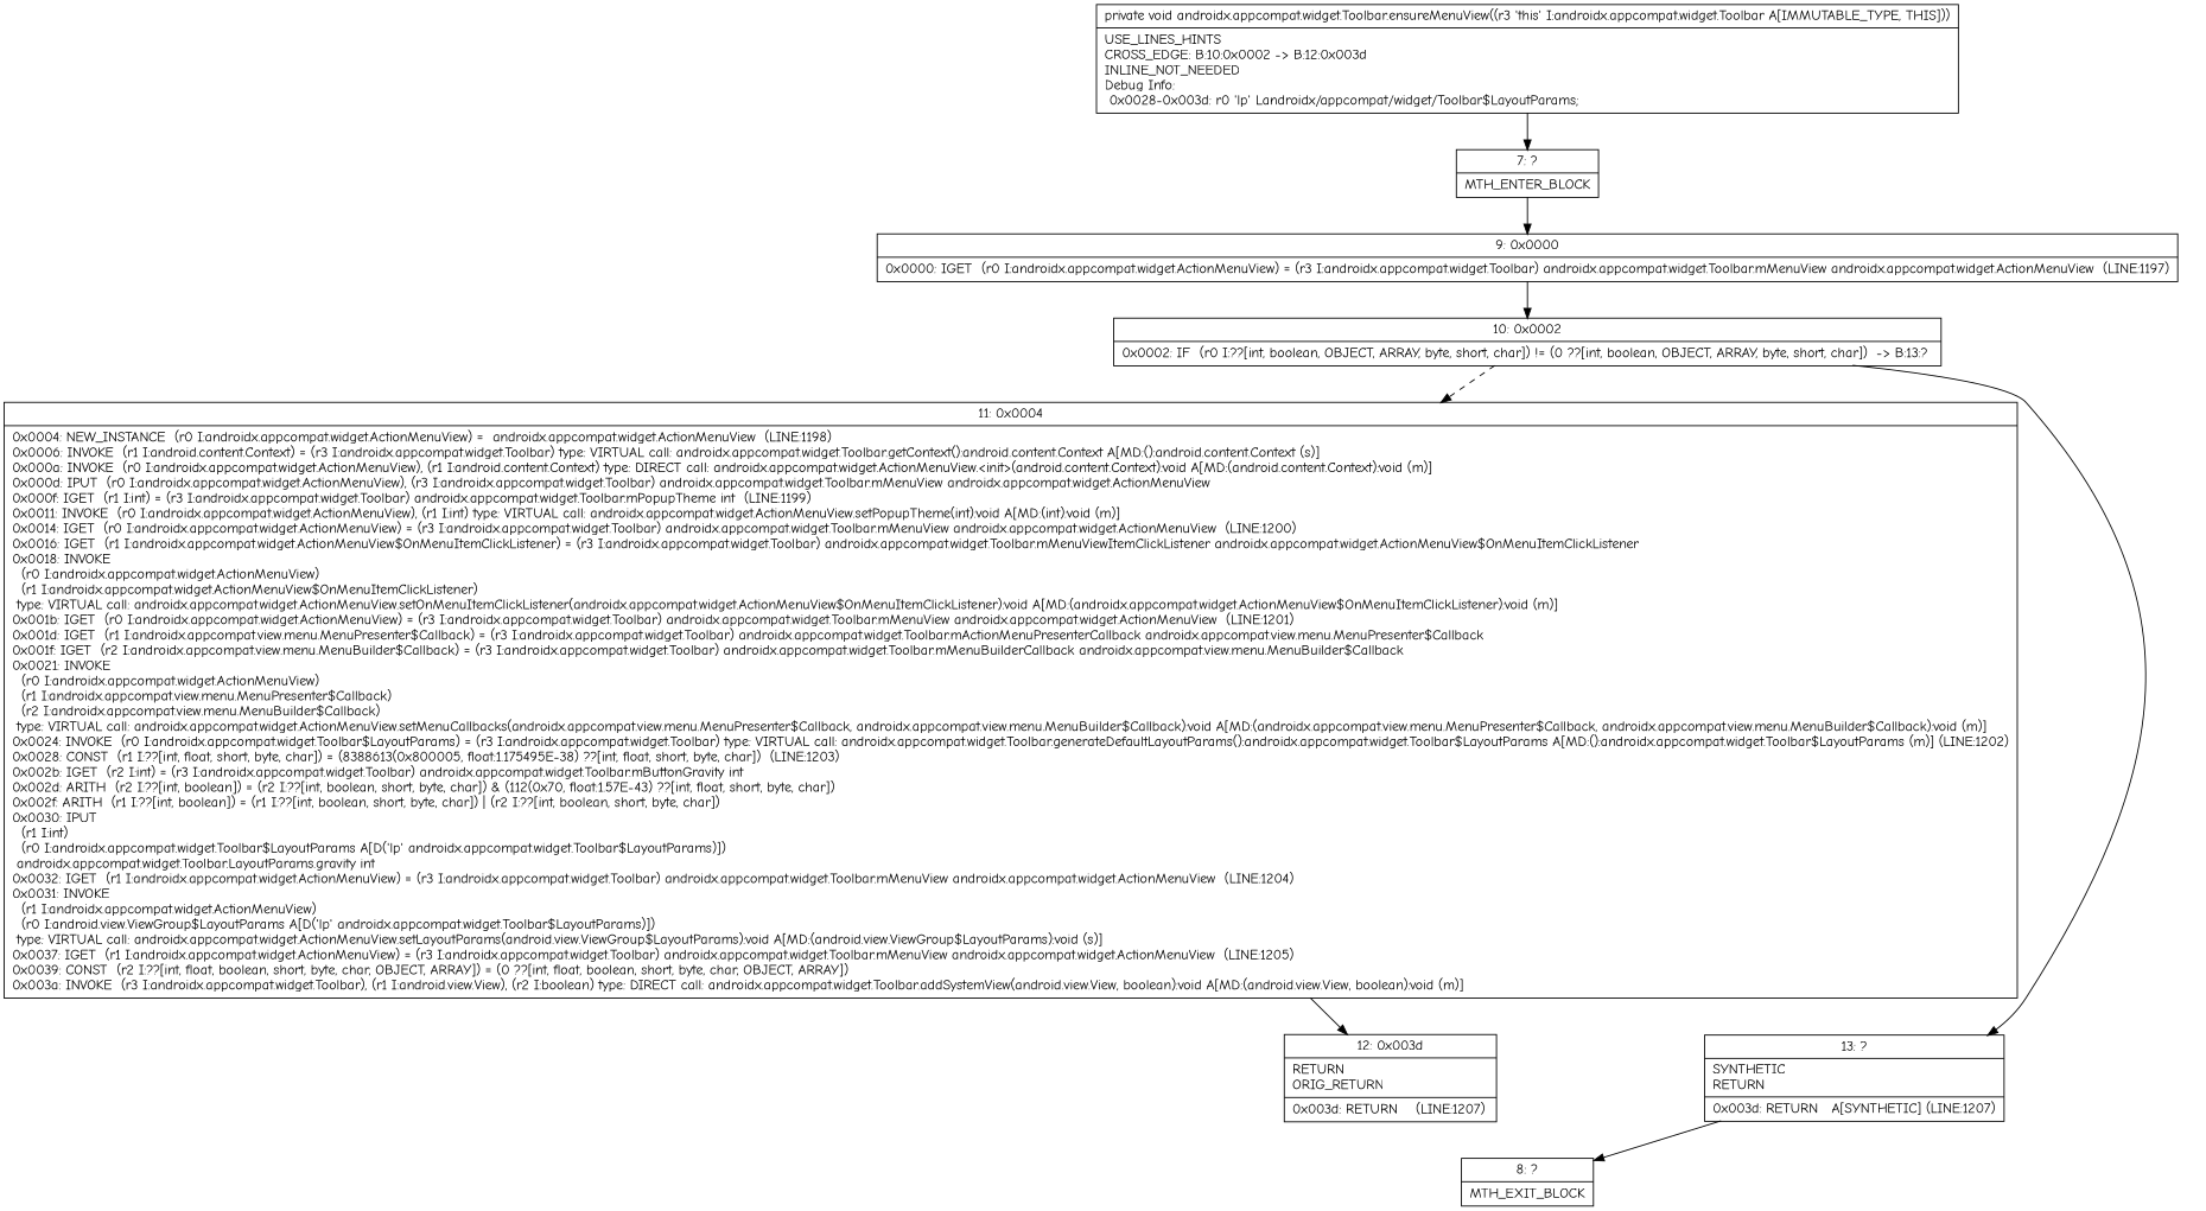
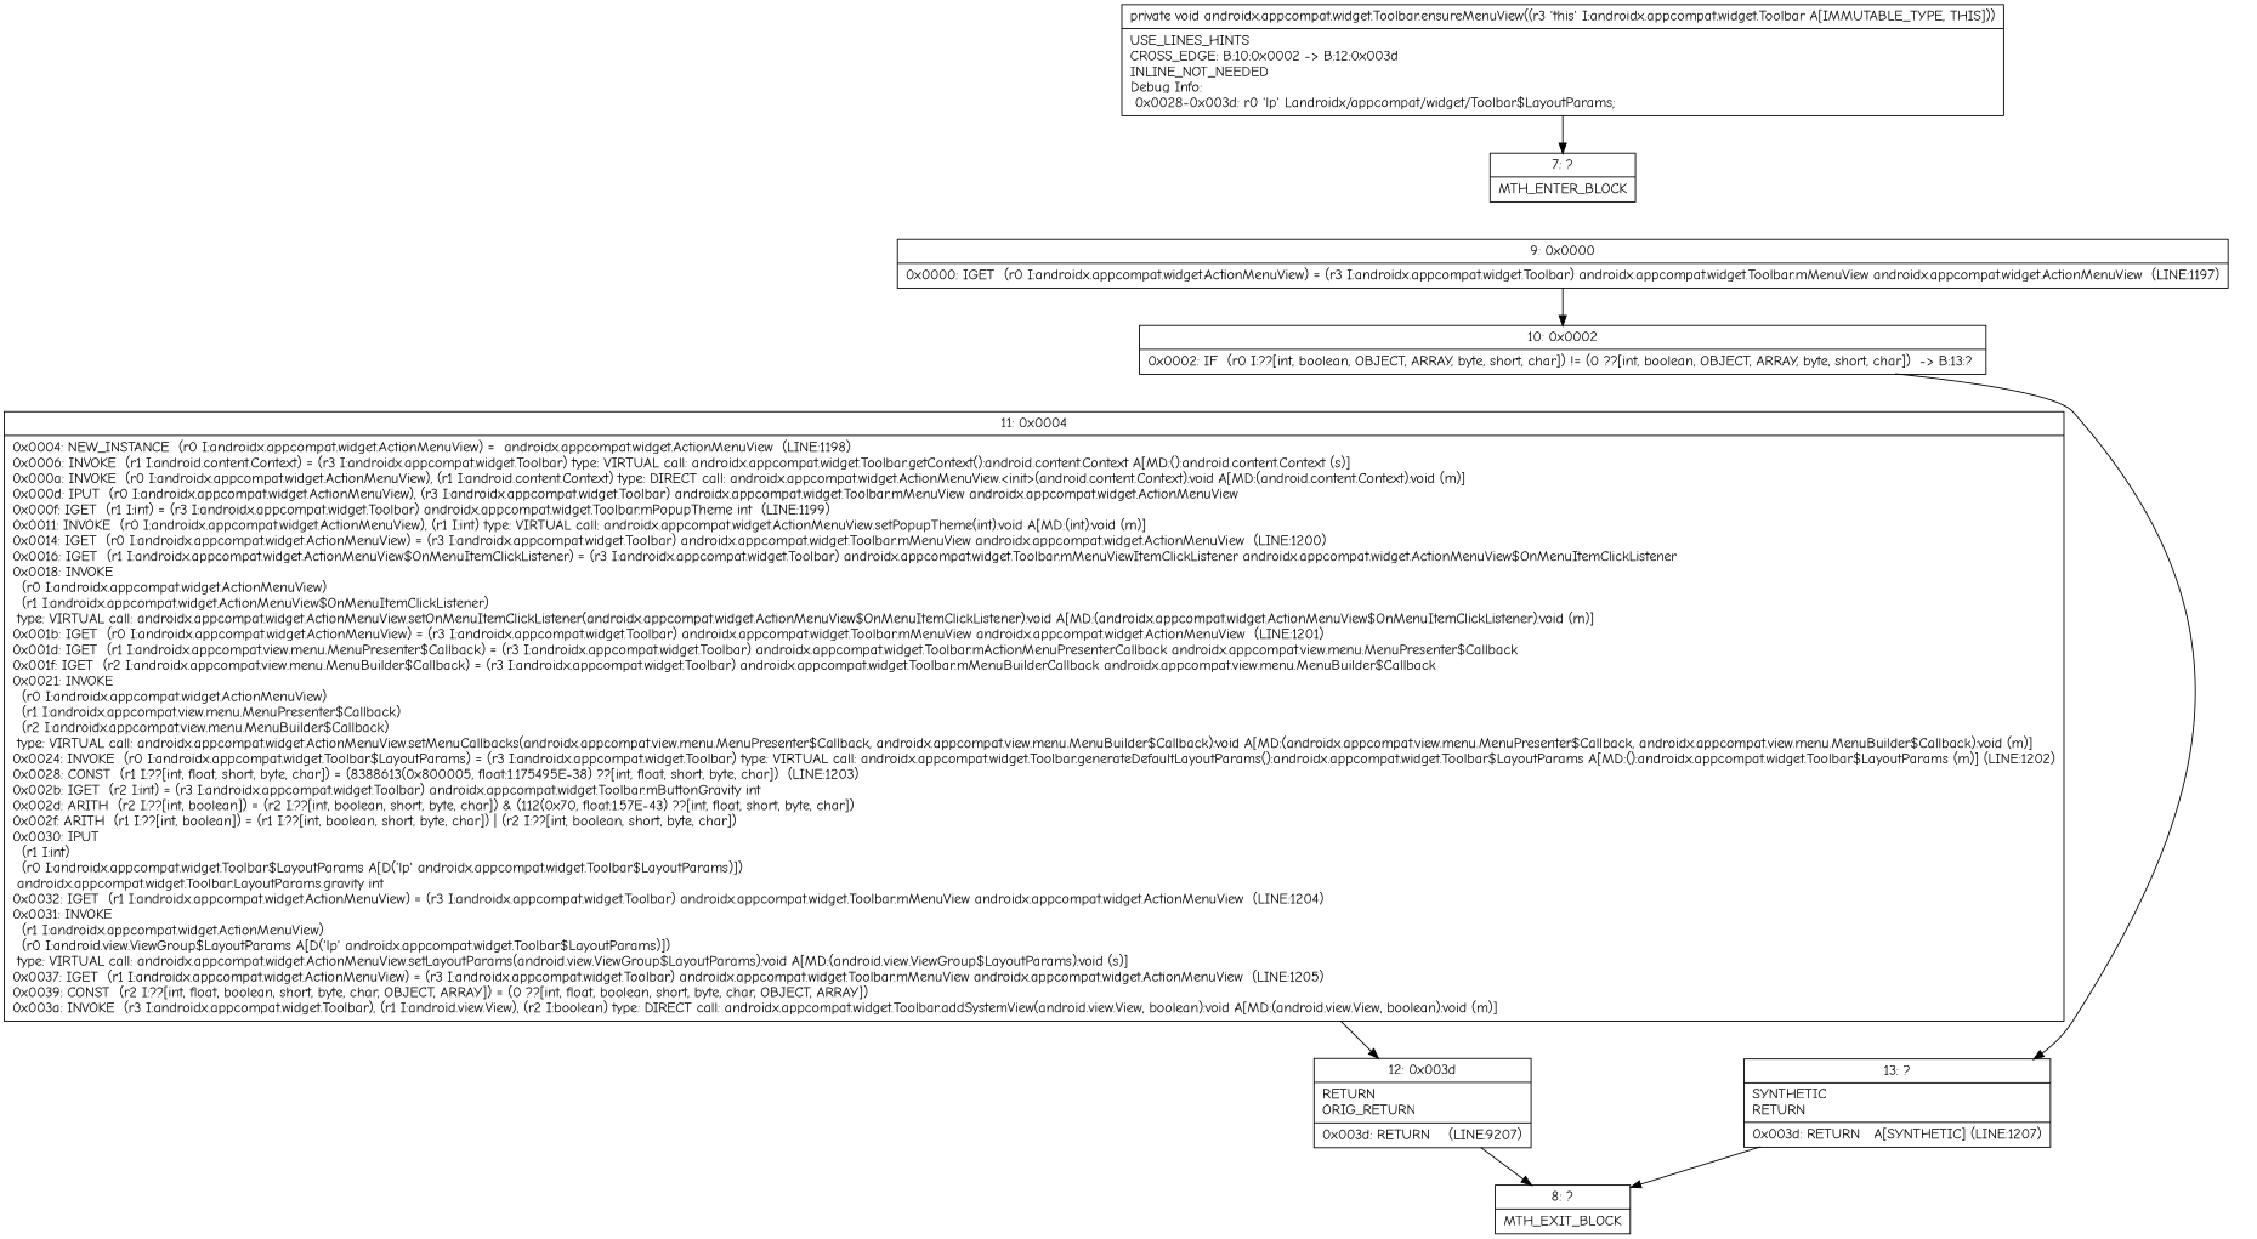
  digraph {
    fontname="Comic Neue"
    node [fontname="Comic Neue" shape=record]
    edge [fontname="Comic Neue"]
    n1 [label="{7\:\ ?|MTH_ENTER_BLOCK\l}"]
    n2 [label="{9\:\ 0x0000|0x0000: IGET  (r0 I:androidx.appcompat.widget.ActionMenuView) = (r3 I:androidx.appcompat.widget.Toolbar) androidx.appcompat.widget.Toolbar.mMenuView androidx.appcompat.widget.ActionMenuView  (LINE:1197)\l}"]
    n3 [label="{10\:\ 0x0002|0x0002: IF  (r0 I:??[int, boolean, OBJECT, ARRAY, byte, short, char]) != (0 ??[int, boolean, OBJECT, ARRAY, byte, short, char])  \-\> B:13:? \l}"]
    n4 [label="{11\:\ 0x0004|0x0004: NEW_INSTANCE  (r0 I:androidx.appcompat.widget.ActionMenuView) =  androidx.appcompat.widget.ActionMenuView  (LINE:1198)\l0x0006: INVOKE  (r1 I:android.content.Context) = (r3 I:androidx.appcompat.widget.Toolbar) type: VIRTUAL call: androidx.appcompat.widget.Toolbar.getContext():android.content.Context A[MD:():android.content.Context (s)]\l0x000a: INVOKE  (r0 I:androidx.appcompat.widget.ActionMenuView), (r1 I:android.content.Context) type: DIRECT call: androidx.appcompat.widget.ActionMenuView.\<init\>(android.content.Context):void A[MD:(android.content.Context):void (m)]\l0x000d: IPUT  (r0 I:androidx.appcompat.widget.ActionMenuView), (r3 I:androidx.appcompat.widget.Toolbar) androidx.appcompat.widget.Toolbar.mMenuView androidx.appcompat.widget.ActionMenuView \l0x000f: IGET  (r1 I:int) = (r3 I:androidx.appcompat.widget.Toolbar) androidx.appcompat.widget.Toolbar.mPopupTheme int  (LINE:1199)\l0x0011: INVOKE  (r0 I:androidx.appcompat.widget.ActionMenuView), (r1 I:int) type: VIRTUAL call: androidx.appcompat.widget.ActionMenuView.setPopupTheme(int):void A[MD:(int):void (m)]\l0x0014: IGET  (r0 I:androidx.appcompat.widget.ActionMenuView) = (r3 I:androidx.appcompat.widget.Toolbar) androidx.appcompat.widget.Toolbar.mMenuView androidx.appcompat.widget.ActionMenuView  (LINE:1200)\l0x0016: IGET  (r1 I:androidx.appcompat.widget.ActionMenuView$OnMenuItemClickListener) = (r3 I:androidx.appcompat.widget.Toolbar) androidx.appcompat.widget.Toolbar.mMenuViewItemClickListener androidx.appcompat.widget.ActionMenuView$OnMenuItemClickListener \l0x0018: INVOKE  \l  (r0 I:androidx.appcompat.widget.ActionMenuView)\l  (r1 I:androidx.appcompat.widget.ActionMenuView$OnMenuItemClickListener)\l type: VIRTUAL call: androidx.appcompat.widget.ActionMenuView.setOnMenuItemClickListener(androidx.appcompat.widget.ActionMenuView$OnMenuItemClickListener):void A[MD:(androidx.appcompat.widget.ActionMenuView$OnMenuItemClickListener):void (m)]\l0x001b: IGET  (r0 I:androidx.appcompat.widget.ActionMenuView) = (r3 I:androidx.appcompat.widget.Toolbar) androidx.appcompat.widget.Toolbar.mMenuView androidx.appcompat.widget.ActionMenuView  (LINE:1201)\l0x001d: IGET  (r1 I:androidx.appcompat.view.menu.MenuPresenter$Callback) = (r3 I:androidx.appcompat.widget.Toolbar) androidx.appcompat.widget.Toolbar.mActionMenuPresenterCallback androidx.appcompat.view.menu.MenuPresenter$Callback \l0x001f: IGET  (r2 I:androidx.appcompat.view.menu.MenuBuilder$Callback) = (r3 I:androidx.appcompat.widget.Toolbar) androidx.appcompat.widget.Toolbar.mMenuBuilderCallback androidx.appcompat.view.menu.MenuBuilder$Callback \l0x0021: INVOKE  \l  (r0 I:androidx.appcompat.widget.ActionMenuView)\l  (r1 I:androidx.appcompat.view.menu.MenuPresenter$Callback)\l  (r2 I:androidx.appcompat.view.menu.MenuBuilder$Callback)\l type: VIRTUAL call: androidx.appcompat.widget.ActionMenuView.setMenuCallbacks(androidx.appcompat.view.menu.MenuPresenter$Callback, androidx.appcompat.view.menu.MenuBuilder$Callback):void A[MD:(androidx.appcompat.view.menu.MenuPresenter$Callback, androidx.appcompat.view.menu.MenuBuilder$Callback):void (m)]\l0x0024: INVOKE  (r0 I:androidx.appcompat.widget.Toolbar$LayoutParams) = (r3 I:androidx.appcompat.widget.Toolbar) type: VIRTUAL call: androidx.appcompat.widget.Toolbar.generateDefaultLayoutParams():androidx.appcompat.widget.Toolbar$LayoutParams A[MD:():androidx.appcompat.widget.Toolbar$LayoutParams (m)] (LINE:1202)\l0x0028: CONST  (r1 I:??[int, float, short, byte, char]) = (8388613(0x800005, float:1.175495E\-38) ??[int, float, short, byte, char])  (LINE:1203)\l0x002b: IGET  (r2 I:int) = (r3 I:androidx.appcompat.widget.Toolbar) androidx.appcompat.widget.Toolbar.mButtonGravity int \l0x002d: ARITH  (r2 I:??[int, boolean]) = (r2 I:??[int, boolean, short, byte, char]) & (112(0x70, float:1.57E\-43) ??[int, float, short, byte, char]) \l0x002f: ARITH  (r1 I:??[int, boolean]) = (r1 I:??[int, boolean, short, byte, char]) \| (r2 I:??[int, boolean, short, byte, char]) \l0x0030: IPUT  \l  (r1 I:int)\l  (r0 I:androidx.appcompat.widget.Toolbar$LayoutParams A[D('lp' androidx.appcompat.widget.Toolbar$LayoutParams)])\l androidx.appcompat.widget.Toolbar.LayoutParams.gravity int \l0x0032: IGET  (r1 I:androidx.appcompat.widget.ActionMenuView) = (r3 I:androidx.appcompat.widget.Toolbar) androidx.appcompat.widget.Toolbar.mMenuView androidx.appcompat.widget.ActionMenuView  (LINE:1204)\l0x0031: INVOKE  \l  (r1 I:androidx.appcompat.widget.ActionMenuView)\l  (r0 I:android.view.ViewGroup$LayoutParams A[D('lp' androidx.appcompat.widget.Toolbar$LayoutParams)])\l type: VIRTUAL call: androidx.appcompat.widget.ActionMenuView.setLayoutParams(android.view.ViewGroup$LayoutParams):void A[MD:(android.view.ViewGroup$LayoutParams):void (s)]\l0x0037: IGET  (r1 I:androidx.appcompat.widget.ActionMenuView) = (r3 I:androidx.appcompat.widget.Toolbar) androidx.appcompat.widget.Toolbar.mMenuView androidx.appcompat.widget.ActionMenuView  (LINE:1205)\l0x0039: CONST  (r2 I:??[int, float, boolean, short, byte, char, OBJECT, ARRAY]) = (0 ??[int, float, boolean, short, byte, char, OBJECT, ARRAY]) \l0x003a: INVOKE  (r3 I:androidx.appcompat.widget.Toolbar), (r1 I:android.view.View), (r2 I:boolean) type: DIRECT call: androidx.appcompat.widget.Toolbar.addSystemView(android.view.View, boolean):void A[MD:(android.view.View, boolean):void (m)]\l}"]
    n5 [label="{13\:\ ?|SYNTHETIC\lRETURN\l|0x003d: RETURN   A[SYNTHETIC] (LINE:1207)\l}"]
-   n6 [label="{12\:\ 0x003d|RETURN\lORIG_RETURN\l|0x003d: RETURN    (LINE:1207)\l}"]
+   n6 [label="{12\:\ 0x003d|RETURN\lORIG_RETURN\l|0x003d: RETURN    (LINE:9207)\l}"]
    n7 [label="{8\:\ ?|MTH_EXIT_BLOCK\l}"]
    n8 [label="{private void androidx.appcompat.widget.Toolbar.ensureMenuView((r3 'this' I:androidx.appcompat.widget.Toolbar A[IMMUTABLE_TYPE, THIS]))  | USE_LINES_HINTS\lCROSS_EDGE: B:10:0x0002 \-\> B:12:0x003d\lINLINE_NOT_NEEDED\lDebug Info:\l  0x0028\-0x003d: r0 'lp' Landroidx\/appcompat\/widget\/Toolbar$LayoutParams;\l}"]
-   n1 -> n2
    n2 -> n3
-   n3 -> n4 [style=dashed]
    n3 -> n5
    n4 -> n6
    n5 -> n7
+   n6 -> n7
    n8 -> n1
  }
